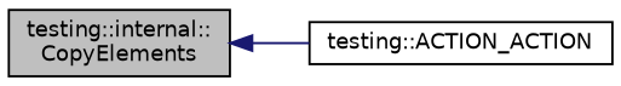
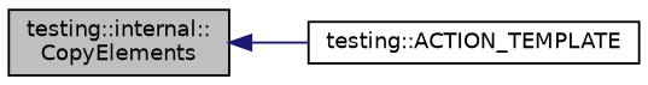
  digraph {
    rankdir=LR
    node [color=black fontname=Helvetica fontsize=10 shape=record style=filled]
    n1 [fillcolor=grey75 fontcolor=black height=0.2 label="testing::internal::\lCopyElements" width=0.4]
-   n2 [fillcolor=white height=0.2 label="testing::ACTION_ACTION" width=0.4]
+   n2 [fillcolor=white height=0.2 label="testing::ACTION_TEMPLATE" width=0.4]
    n1 -> n2 [color=midnightblue dir=back fontname=Helvetica fontsize=10 labelfontname=Helvetica labelfontsize=10 style=solid]
  }
